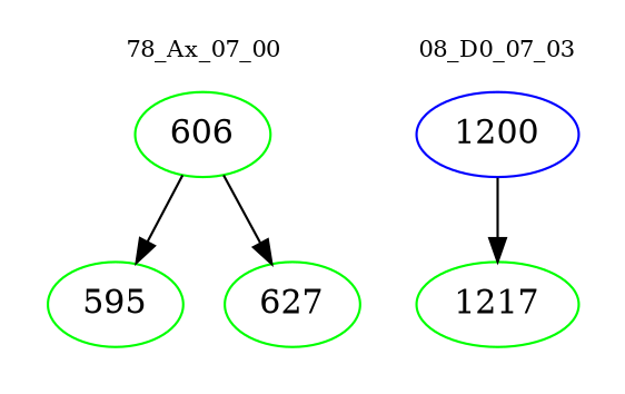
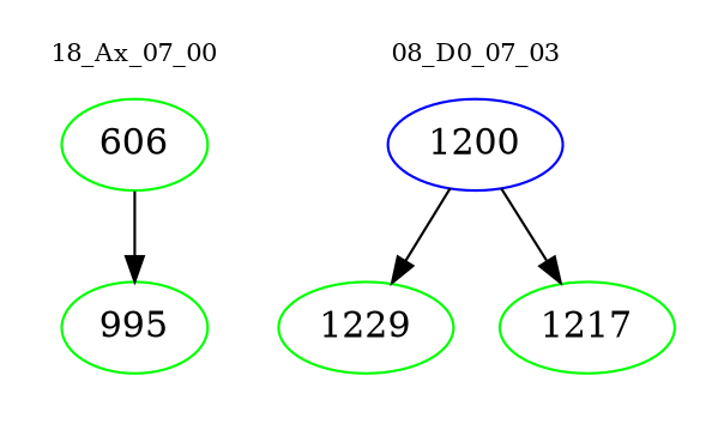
  digraph {
    node [color=green]
    edge [color=black]
    n1 [label=606]
-   n2 [label=595]
-   n3 [label=627]
+   n2 [label=995]
    n4 [color=blue label=1200]
+   n5 [label=1229]
    n6 [label=1217]
    subgraph cluster_1 {
      color=white
      fontsize=10
-     label="78_Ax_07_00"
+     label="18_Ax_07_00"
      n1
      n2
-     n3
    }
    subgraph cluster_2 {
      color=white
      fontsize=10
      label="08_D0_07_03"
      n4
+     n5
      n6
    }
    n1 -> n2
-   n1 -> n3
+   n4 -> n5
    n4 -> n6
  }
